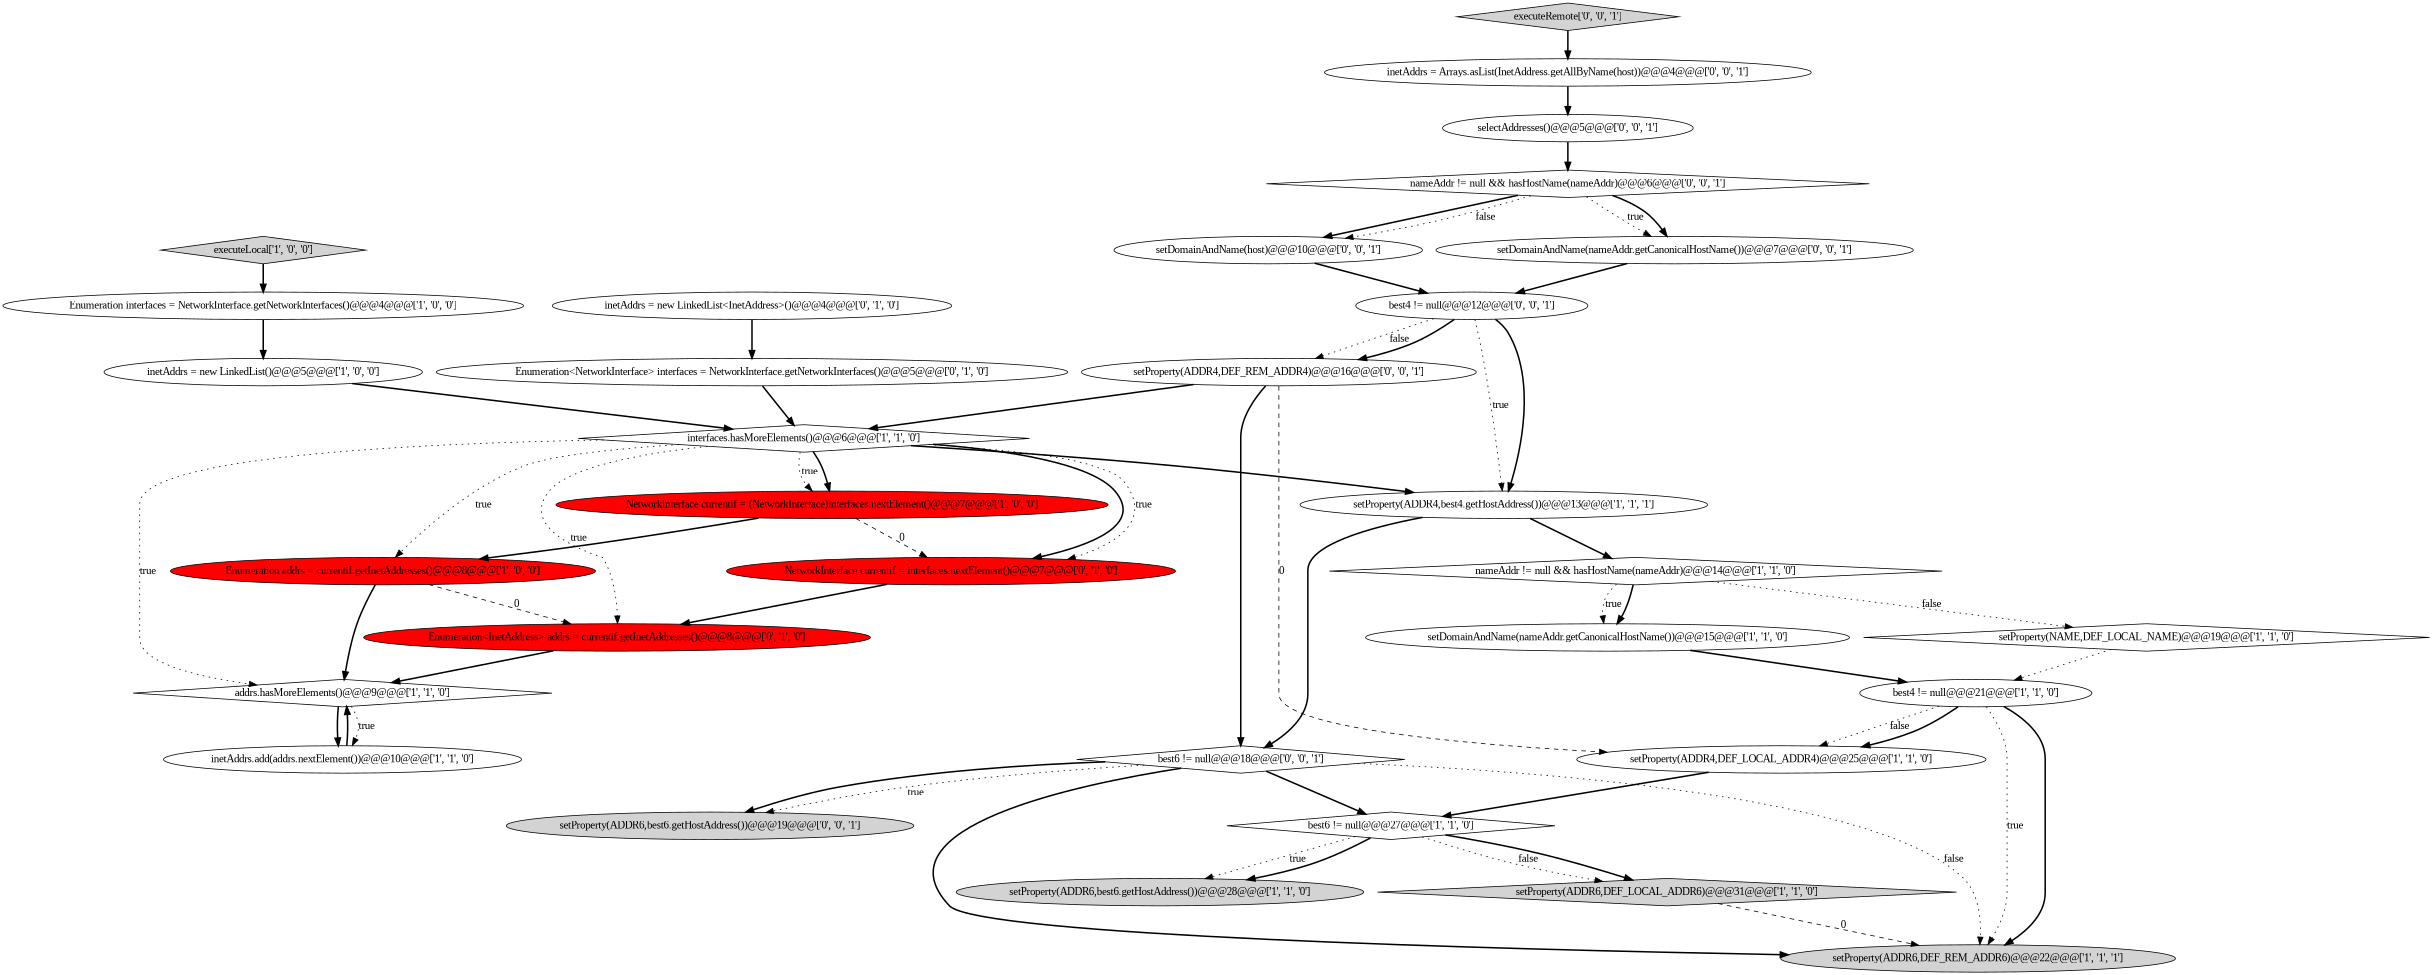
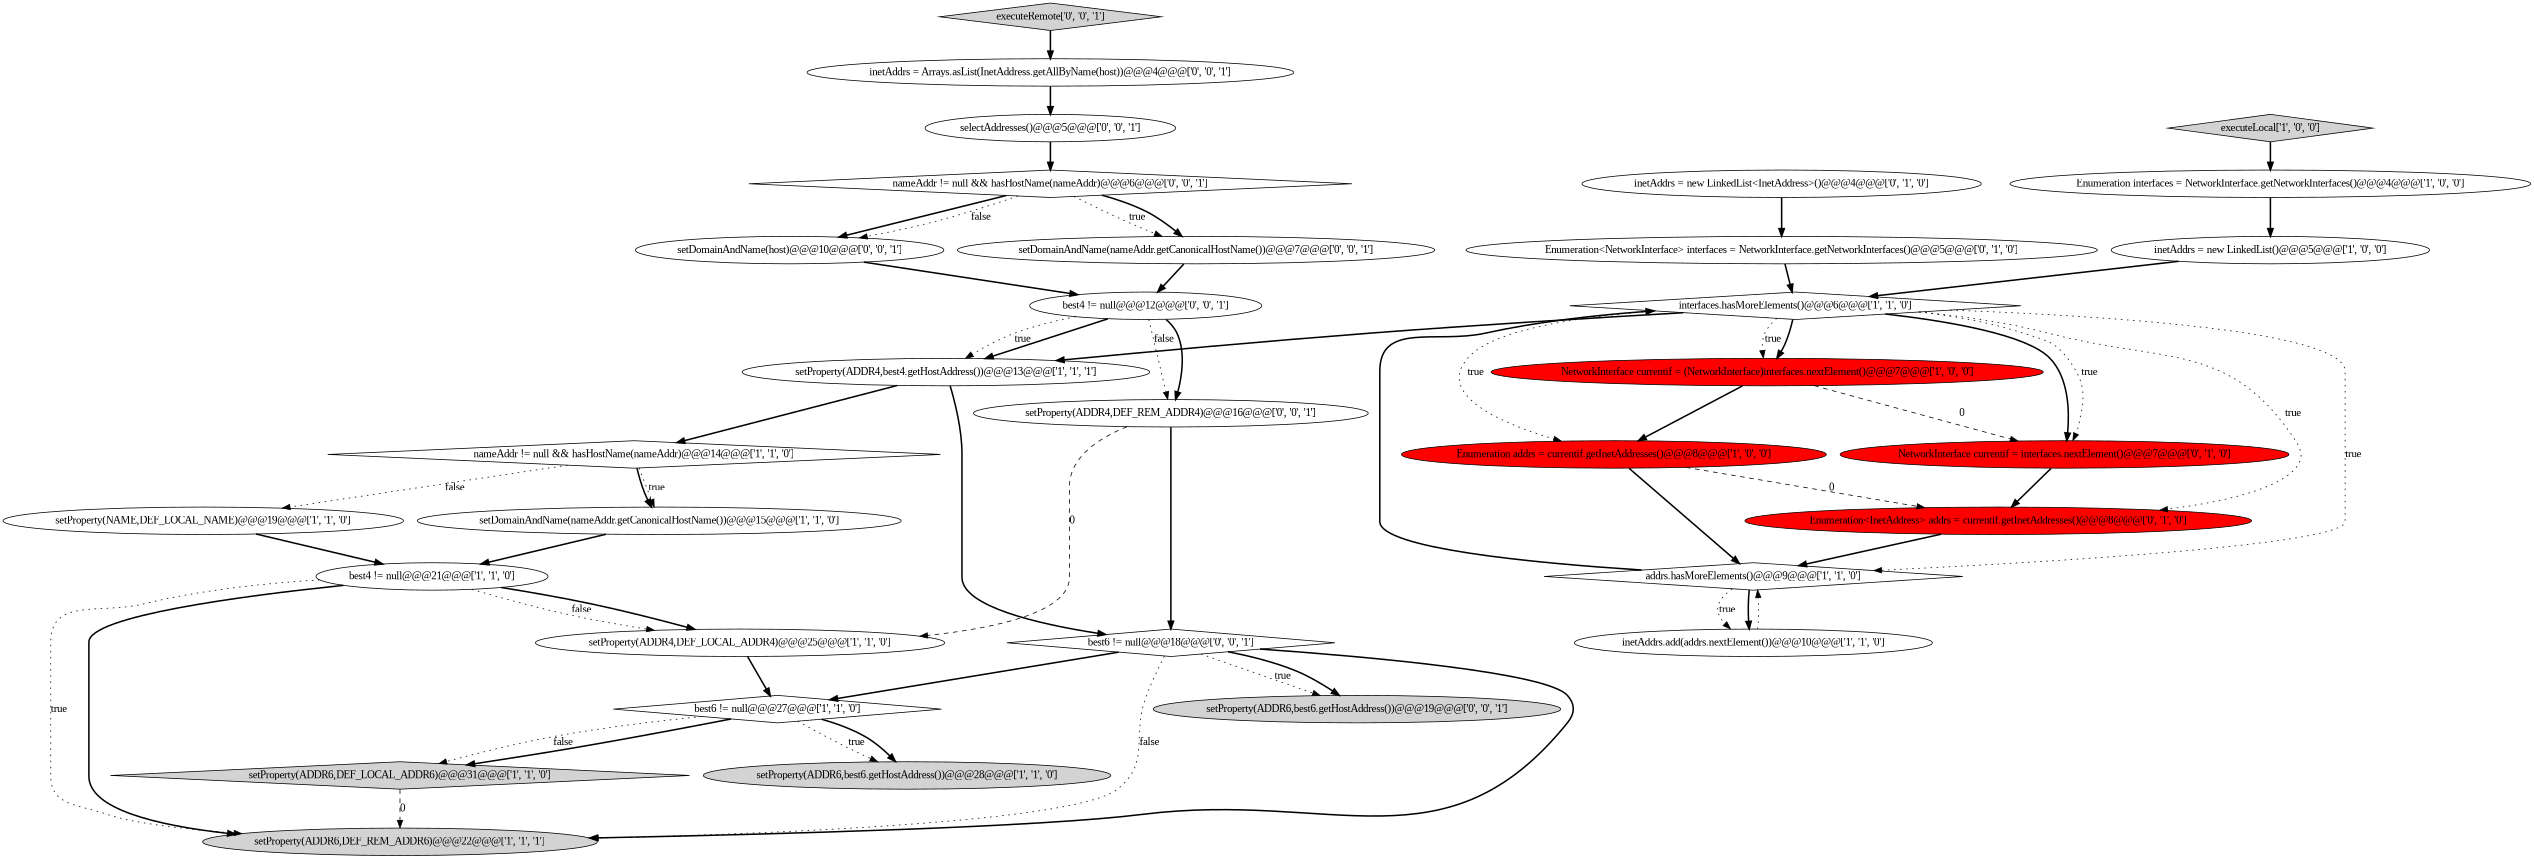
  digraph {
    fontname="Liberation Serif"
    node [fillcolor=white fontname="Liberation Serif" shape=ellipse style=filled]
    edge [fontname="Liberation Serif" style=bold]
    n1 [label="nameAddr != null && hasHostName(nameAddr)@@@6@@@['0', '0', '1']" shape=diamond]
    n2 [label="setDomainAndName(nameAddr.getCanonicalHostName())@@@7@@@['0', '0', '1']"]
    n3 [label="setDomainAndName(host)@@@10@@@['0', '0', '1']"]
    n4 [label="best4 != null@@@12@@@['0', '0', '1']"]
    n5 [fillcolor=red label="NetworkInterface currentif = interfaces.nextElement()@@@7@@@['0', '1', '0']"]
    n6 [fillcolor=red label="Enumeration<InetAddress> addrs = currentif.getInetAddresses()@@@8@@@['0', '1', '0']"]
    n7 [label="addrs.hasMoreElements()@@@9@@@['1', '1', '0']" shape=diamond]
    n8 [label="best6 != null@@@18@@@['0', '0', '1']" shape=diamond]
    n9 [fillcolor=lightgray label="setProperty(ADDR6,DEF_REM_ADDR6)@@@22@@@['1', '1', '1']"]
    n10 [fillcolor=lightgray label="setProperty(ADDR6,best6.getHostAddress())@@@19@@@['0', '0', '1']"]
    n11 [label="best6 != null@@@27@@@['1', '1', '0']" shape=diamond]
    n12 [fillcolor=lightgray label="setProperty(ADDR6,best6.getHostAddress())@@@28@@@['1', '1', '0']"]
    n13 [fillcolor=lightgray label="setProperty(ADDR6,DEF_LOCAL_ADDR6)@@@31@@@['1', '1', '0']" shape=diamond]
    n14 [label="setProperty(ADDR4,DEF_REM_ADDR4)@@@16@@@['0', '0', '1']"]
    n15 [label="setProperty(ADDR4,best4.getHostAddress())@@@13@@@['1', '1', '1']"]
    n16 [label="selectAddresses()@@@5@@@['0', '0', '1']"]
    n17 [label="Enumeration<NetworkInterface> interfaces = NetworkInterface.getNetworkInterfaces()@@@5@@@['0', '1', '0']"]
    n18 [label="interfaces.hasMoreElements()@@@6@@@['1', '1', '0']" shape=diamond]
    n19 [fillcolor=red label="NetworkInterface currentif = (NetworkInterface)interfaces.nextElement()@@@7@@@['1', '0', '0']"]
    n20 [fillcolor=red label="Enumeration addrs = currentif.getInetAddresses()@@@8@@@['1', '0', '0']"]
    n21 [fillcolor=lightgray label="executeLocal['1', '0', '0']" shape=diamond]
    n22 [label="Enumeration interfaces = NetworkInterface.getNetworkInterfaces()@@@4@@@['1', '0', '0']"]
    n23 [label="inetAddrs = new LinkedList()@@@5@@@['1', '0', '0']"]
    n24 [label="setProperty(ADDR4,DEF_LOCAL_ADDR4)@@@25@@@['1', '1', '0']"]
    n25 [label="inetAddrs = Arrays.asList(InetAddress.getAllByName(host))@@@4@@@['0', '0', '1']"]
    n26 [label="best4 != null@@@21@@@['1', '1', '0']"]
    n27 [label="inetAddrs = new LinkedList<InetAddress>()@@@4@@@['0', '1', '0']"]
    n28 [label="setDomainAndName(nameAddr.getCanonicalHostName())@@@15@@@['1', '1', '0']"]
    n29 [label="nameAddr != null && hasHostName(nameAddr)@@@14@@@['1', '1', '0']" shape=diamond]
-   n30 [label="setProperty(NAME,DEF_LOCAL_NAME)@@@19@@@['1', '1', '0']" shape=diamond]
+   n30 [label="setProperty(NAME,DEF_LOCAL_NAME)@@@19@@@['1', '1', '0']"]
    n31 [label="inetAddrs.add(addrs.nextElement())@@@10@@@['1', '1', '0']"]
    n32 [fillcolor=lightgray label="executeRemote['0', '0', '1']" shape=diamond]
    n1 -> n2 [label=true style=dotted]
    n1 -> n2
    n1 -> n3
    n1 -> n3 [label=false style=dotted]
    n2 -> n4
    n3 -> n4
    n4 -> n14 [label=false style=dotted]
    n4 -> n14
    n4 -> n15
    n4 -> n15 [label=true style=dotted]
    n5 -> n6
    n6 -> n7
-   n14 -> n18
+   n7 -> n18
    n7 -> n31 [label=true style=dotted]
    n7 -> n31
    n8 -> n9
    n8 -> n9 [label=false style=dotted]
    n8 -> n10 [label=true style=dotted]
    n8 -> n10
    n8 -> n11
    n11 -> n12 [label=true style=dotted]
    n11 -> n12
    n11 -> n13 [label=false style=dotted]
    n11 -> n13
    n13 -> n9 [label=0 style=dashed]
    n14 -> n8
    n14 -> n24 [label=0 style=dashed]
    n15 -> n8
    n15 -> n29
    n16 -> n1
    n17 -> n18
    n18 -> n5
    n18 -> n5 [label=true style=dotted]
    n18 -> n6 [label=true style=dotted]
    n18 -> n7 [label=true style=dotted]
    n18 -> n15
    n18 -> n19
    n18 -> n19 [label=true style=dotted]
    n18 -> n20 [label=true style=dotted]
    n19 -> n5 [label=0 style=dashed]
    n19 -> n20
    n20 -> n6 [label=0 style=dashed]
    n20 -> n7
    n21 -> n22
    n22 -> n23
    n23 -> n18
    n24 -> n11
    n25 -> n16
    n26 -> n9
    n26 -> n9 [label=true style=dotted]
    n26 -> n24 [label=false style=dotted]
    n26 -> n24
    n27 -> n17
    n28 -> n26
    n29 -> n28
    n29 -> n28 [label=true style=dotted]
    n29 -> n30 [label=false style=dotted]
-   n30 -> n26 [style=dotted]
-   n31 -> n7
+   n30 -> n26
+   n31 -> n7 [style=dotted]
    n32 -> n25
  }
